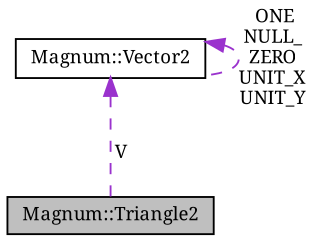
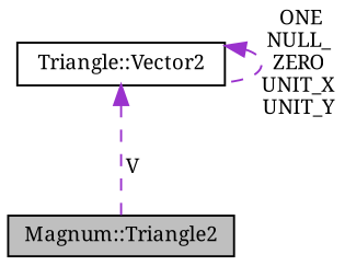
  digraph {
    fontname="Noto Serif"
    node [color=black fontname="Noto Serif" fontsize=10 shape=record style=filled]
    edge [color=darkorchid3 dir=back fontname="Noto Serif" fontsize=10 labelfontname=Helvetica labelfontsize=10 style=dashed]
    n1 [fillcolor=grey75 fontcolor=black height=0.2 label="Magnum::Triangle2" width=0.4]
-   n2 [fillcolor=white height=0.2 label="Magnum::Vector2" width=0.4]
+   n2 [fillcolor=white height=0.2 label="Triangle::Vector2" width=0.4]
    n2 -> n1 [label=" V"]
    n2 -> n2 [label=" ONE\nNULL_\nZERO\nUNIT_X\nUNIT_Y"]
  }
